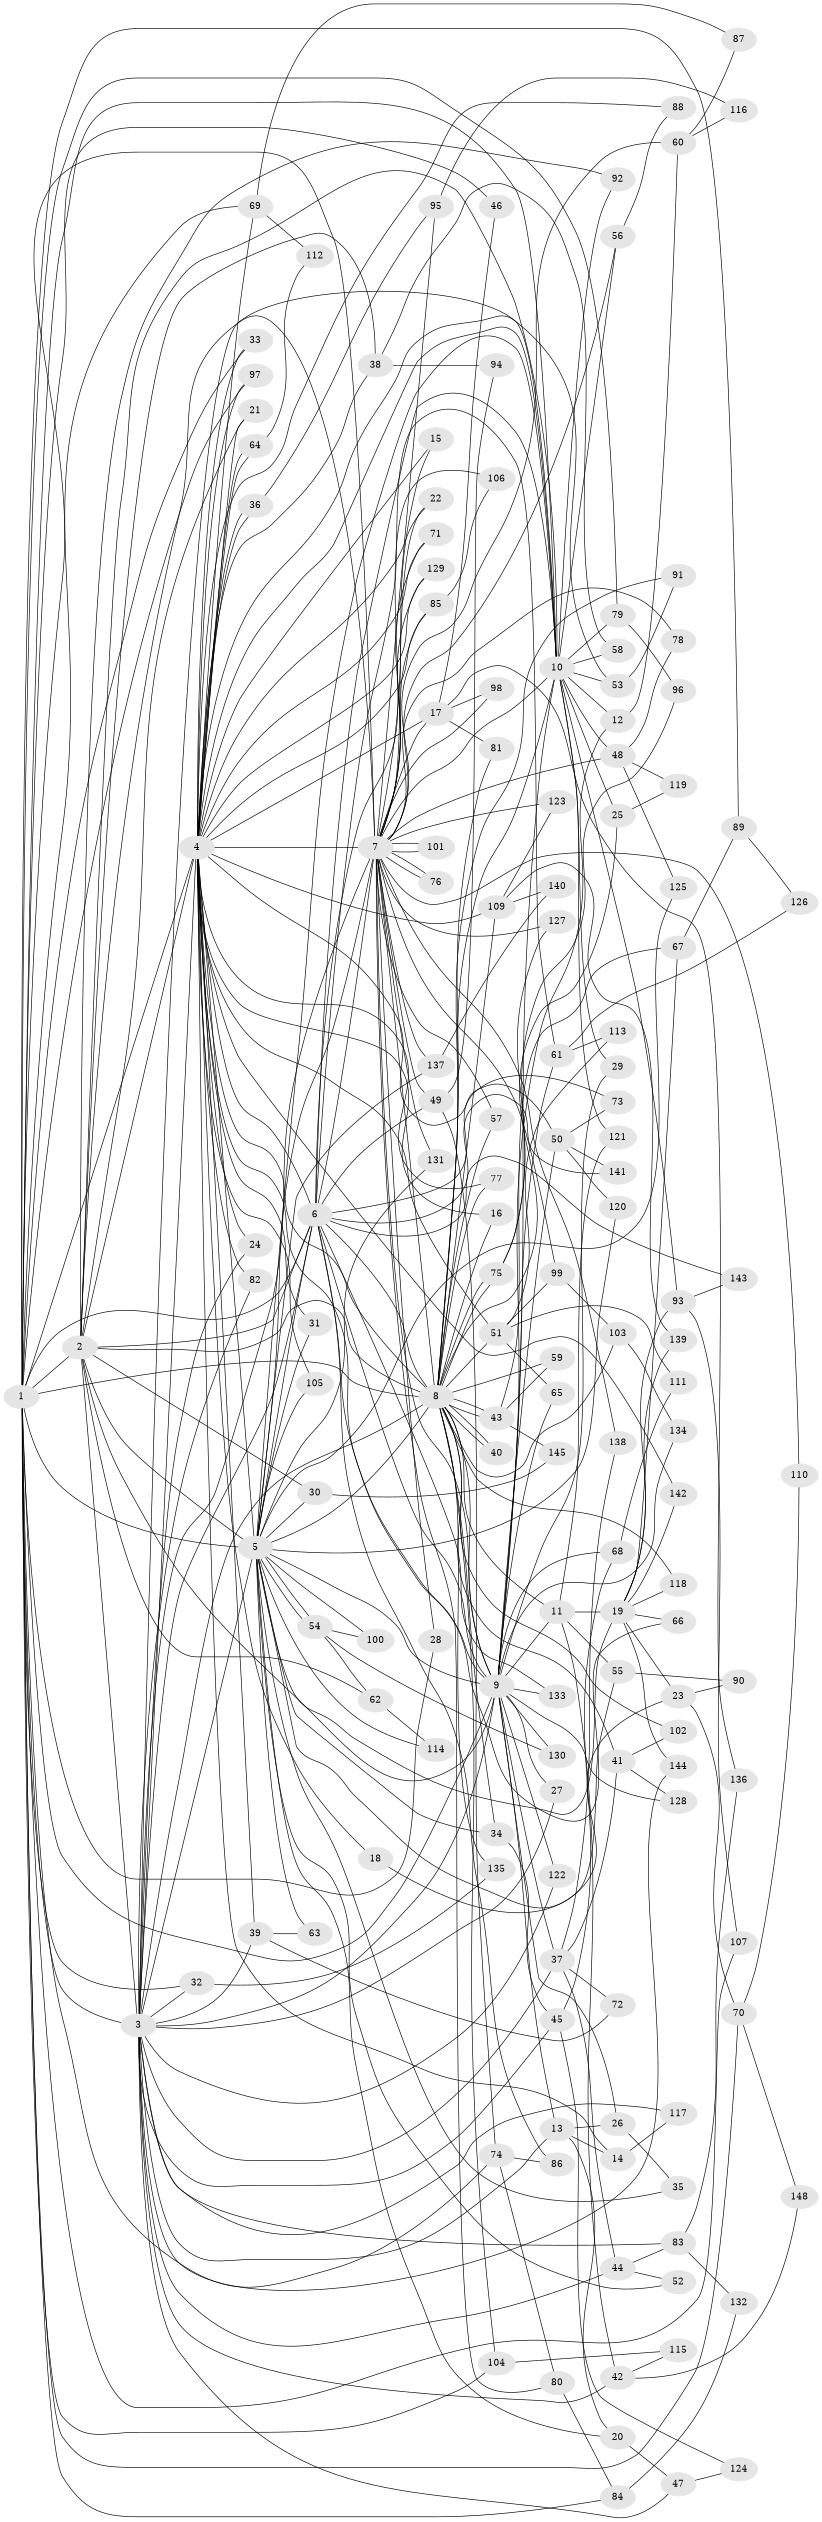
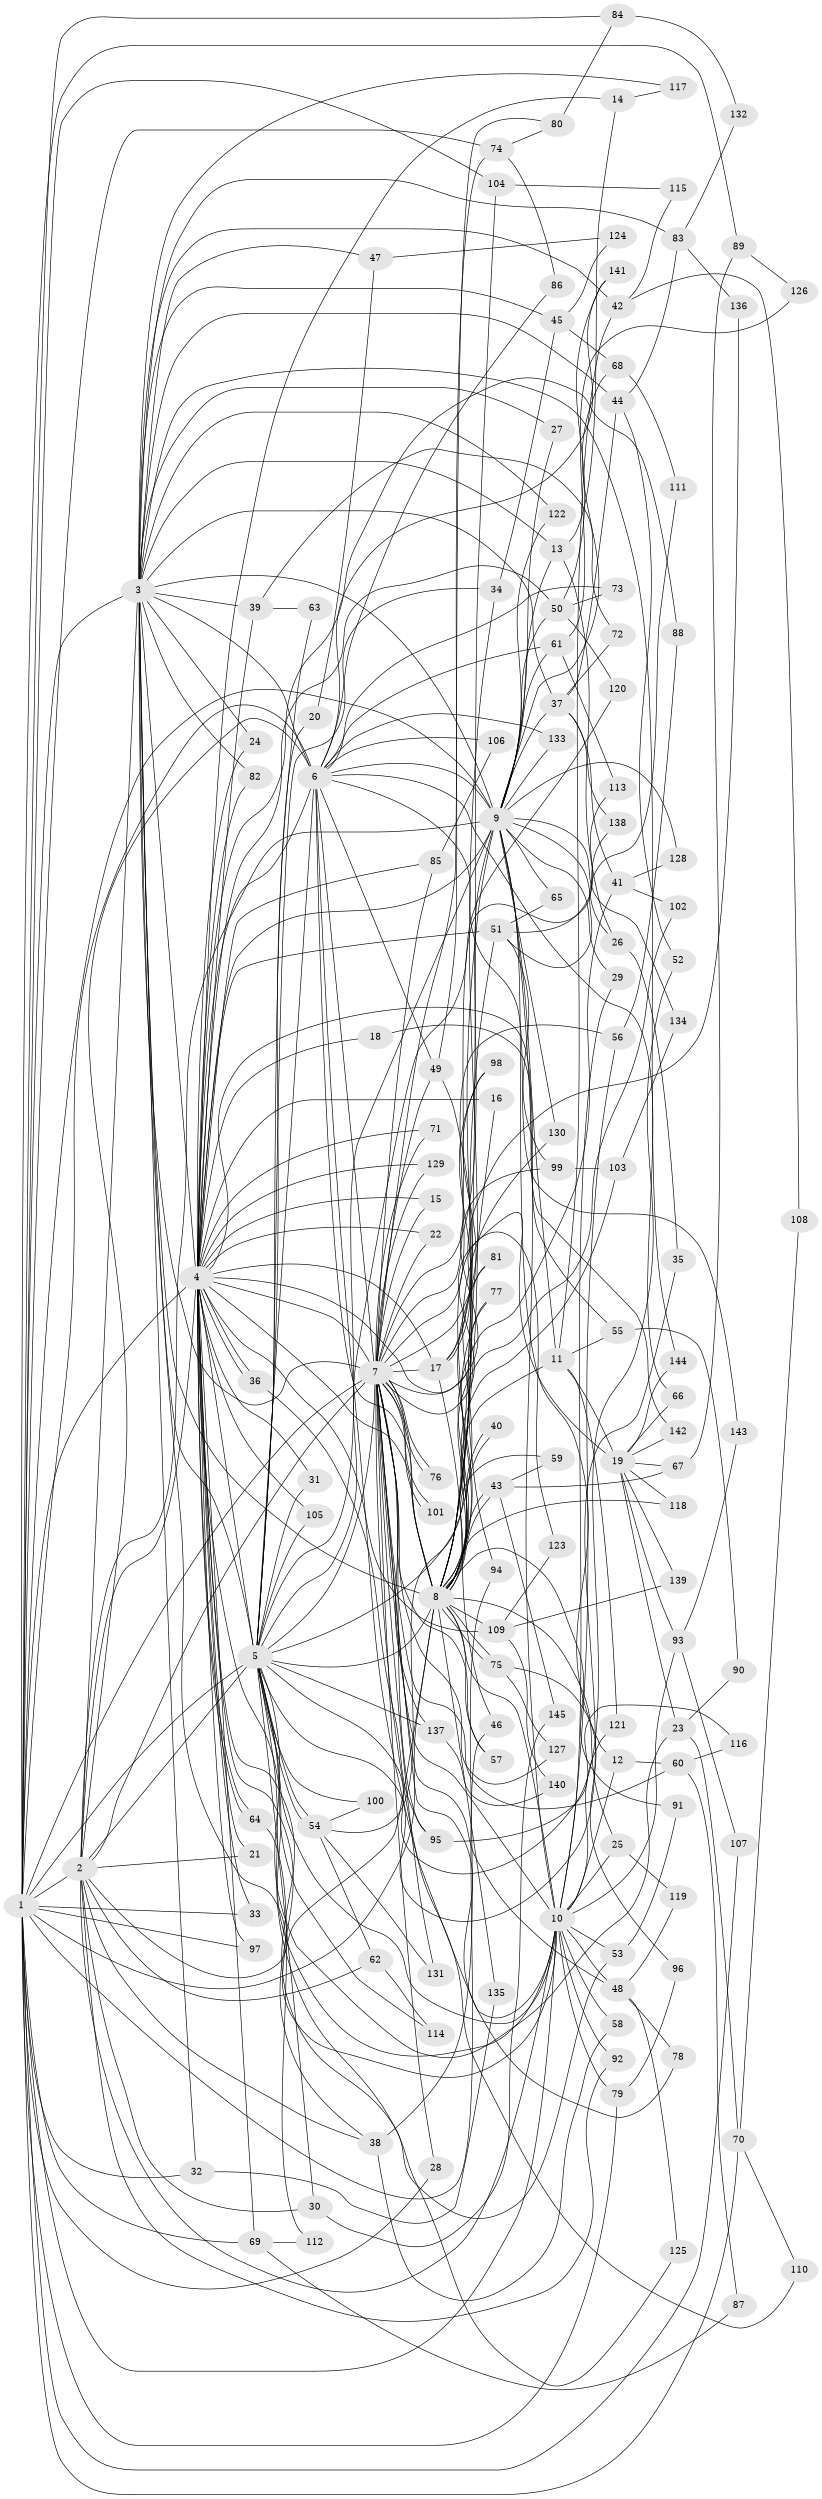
  graph {
    rankdir=LR
    node [color=gray90 style=filled]
    1
    2
    3
    4
    5
    6
    7
    8
    9
    10
    28
    32
    33
    46
    69
    70
    74
    79
    84
    89
    97
    104
    107
    21
    30
    38
    62
    92
    13
    24
    27
    37
    39
    42
    44
    45
    47
    82
    83
    117
    122
    144
    14
    15
    16
    17
    18
    22
    31
    36
    50
    51
    53
    64
    71
    77
    85
    88
    105
    109
    129
    142
    19
    20
    23
    34
    35
    52
    54
    63
    100
    114
    120
    125
    131
    137
    49
    61
    66
    73
    86
    106
    133
    141
    143
    48
    56
    57
    60
    76
    78
    80
    95
    98
    99
    101
    110
    123
    127
    138
    11
    25
    40
    41
    43
    59
    75
    81
    91
    102
    103
    118
    135
    12
    26
    29
    65
    68
    128
    130
    134
    58
    93
    121
    87
    112
-   108 [label=148]
+   108
    96
    132
    126
    115
    145
    94
    72
    124
    136
    55
    111
    113
    139
    140
    67
    90
    119
    116
    1 -- 2
    1 -- 3
    1 -- 4
    1 -- 5
    1 -- 6
    1 -- 7
    1 -- 8
    1 -- 9
    1 -- 10
    1 -- 28
    1 -- 32
    1 -- 33
    1 -- 46
    1 -- 69
    1 -- 70
    1 -- 74
    1 -- 79
    1 -- 84
    1 -- 89
    1 -- 97
    1 -- 104
    1 -- 107
    2 -- 3
    2 -- 4
    2 -- 5
    2 -- 6
    2 -- 7
    2 -- 8
    2 -- 9
    2 -- 10
    2 -- 21
    2 -- 30
    2 -- 38
    2 -- 62
    2 -- 92
    3 -- 4
    3 -- 5
    3 -- 6
    3 -- 7
    3 -- 8
    3 -- 9
    3 -- 10
    3 -- 32
    3 -- 13
    3 -- 24
    3 -- 27
    3 -- 37
    3 -- 39
    3 -- 42
    3 -- 44
    3 -- 45
    3 -- 47
    3 -- 82
    3 -- 83
    3 -- 117
    3 -- 122
    3 -- 144
    4 -- 5
    4 -- 6
    4 -- 7
    4 -- 8
    4 -- 9
    4 -- 10
    4 -- 33
    4 -- 69
    4 -- 97
    4 -- 21
    4 -- 38
    4 -- 24
    4 -- 39
    4 -- 82
    4 -- 14
    4 -- 15
    4 -- 16
    4 -- 17
    4 -- 18
    4 -- 22
    4 -- 31
    4 -- 36
    4 -- 36
    4 -- 50
    4 -- 51
    4 -- 53
    4 -- 64
    4 -- 64
    4 -- 71
    4 -- 77
    4 -- 85
    4 -- 88
    4 -- 105
    4 -- 109
    4 -- 129
    4 -- 142
    5 -- 6
    5 -- 7
    5 -- 8
    5 -- 9
    5 -- 10
    5 -- 30
    5 -- 31
    5 -- 105
    5 -- 19
    5 -- 20
    5 -- 23
    5 -- 34
    5 -- 35
    5 -- 52
    5 -- 54
    5 -- 54
    5 -- 63
    5 -- 100
    5 -- 114
    5 -- 120
    5 -- 125
-   5 -- 131
+   54 -- 131
    5 -- 137
    6 -- 7
    6 -- 8
    6 -- 9
    6 -- 10
    6 -- 49
    6 -- 61
    6 -- 66
    6 -- 73
    6 -- 86
    6 -- 106
    6 -- 133
    6 -- 141
    6 -- 143
    7 -- 8
    7 -- 9
    7 -- 10
    7 -- 28
    7 -- 15
    7 -- 17
    7 -- 22
    7 -- 71
    7 -- 85
    7 -- 129
    7 -- 131
    7 -- 137
    7 -- 49
    7 -- 48
    7 -- 56
    7 -- 57
    7 -- 60
    7 -- 76
    7 -- 76
    7 -- 78
    7 -- 80
    7 -- 95
    7 -- 98
    7 -- 99
    7 -- 101
    7 -- 101
    7 -- 110
    7 -- 123
    7 -- 127
    7 -- 138
    8 -- 9
    8 -- 10
    8 -- 104
    8 -- 16
    8 -- 51
    8 -- 77
    8 -- 109
    8 -- 34
    8 -- 57
    8 -- 11
    8 -- 25
    8 -- 40
    8 -- 40
    8 -- 41
    8 -- 43
    8 -- 43
    8 -- 59
    8 -- 75
    8 -- 75
    8 -- 81
    8 -- 91
    8 -- 102
    8 -- 103
    8 -- 118
    8 -- 135
    9 -- 10
    9 -- 13
    9 -- 27
    9 -- 37
    9 -- 122
    9 -- 50
    9 -- 61
    9 -- 133
    9 -- 11
    9 -- 12
    9 -- 26
    9 -- 29
    9 -- 65
    9 -- 68
    9 -- 128
    9 -- 130
    9 -- 134
    10 -- 79
    10 -- 92
    10 -- 53
    10 -- 48
    10 -- 56
    10 -- 25
    10 -- 12
    10 -- 29
    10 -- 58
    10 -- 93
    10 -- 121
    32 -- 135
    69 -- 87
    69 -- 112
    70 -- 110
    70 -- 108
    74 -- 86
    74 -- 80
    79 -- 96
    84 -- 132
    89 -- 126
    104 -- 115
    30 -- 145
    38 -- 58
    38 -- 94
    62 -- 114
    13 -- 14
-   13 -- 20
    13 -- 26
    37 -- 44
    37 -- 138
    37 -- 41
    37 -- 72
    39 -- 63
    39 -- 72
    42 -- 108
    42 -- 115
    44 -- 83
    44 -- 52
    45 -- 68
    45 -- 124
    47 -- 124
    83 -- 132
    83 -- 136
    14 -- 117
    17 -- 46
    17 -- 98
    17 -- 81
    17 -- 136
    18 -- 55
    36 -- 95
    50 -- 120
    50 -- 73
    50 -- 141
    51 -- 99
    51 -- 65
    51 -- 111
    51 -- 113
    53 -- 91
    64 -- 112
    85 -- 106
    109 -- 123
    109 -- 139
    109 -- 140
    19 -- 144
    19 -- 142
    19 -- 23
    19 -- 66
    19 -- 118
    19 -- 93
    19 -- 139
    19 -- 67
    20 -- 47
    23 -- 70
    23 -- 90
    34 -- 45
    54 -- 62
    54 -- 100
    54 -- 130
    137 -- 140
    49 -- 74
    49 -- 94
    61 -- 126
    61 -- 113
    48 -- 125
    48 -- 78
    48 -- 119
    56 -- 88
    60 -- 87
    60 -- 116
    80 -- 84
    95 -- 116
    99 -- 103
    11 -- 42
    11 -- 19
    11 -- 121
    11 -- 55
    25 -- 119
    41 -- 102
    41 -- 128
    43 -- 59
    43 -- 145
    43 -- 67
    75 -- 127
    75 -- 96
    103 -- 134
    12 -- 60
    26 -- 35
    68 -- 111
    93 -- 107
    93 -- 143
    55 -- 90
    67 -- 89
  }
